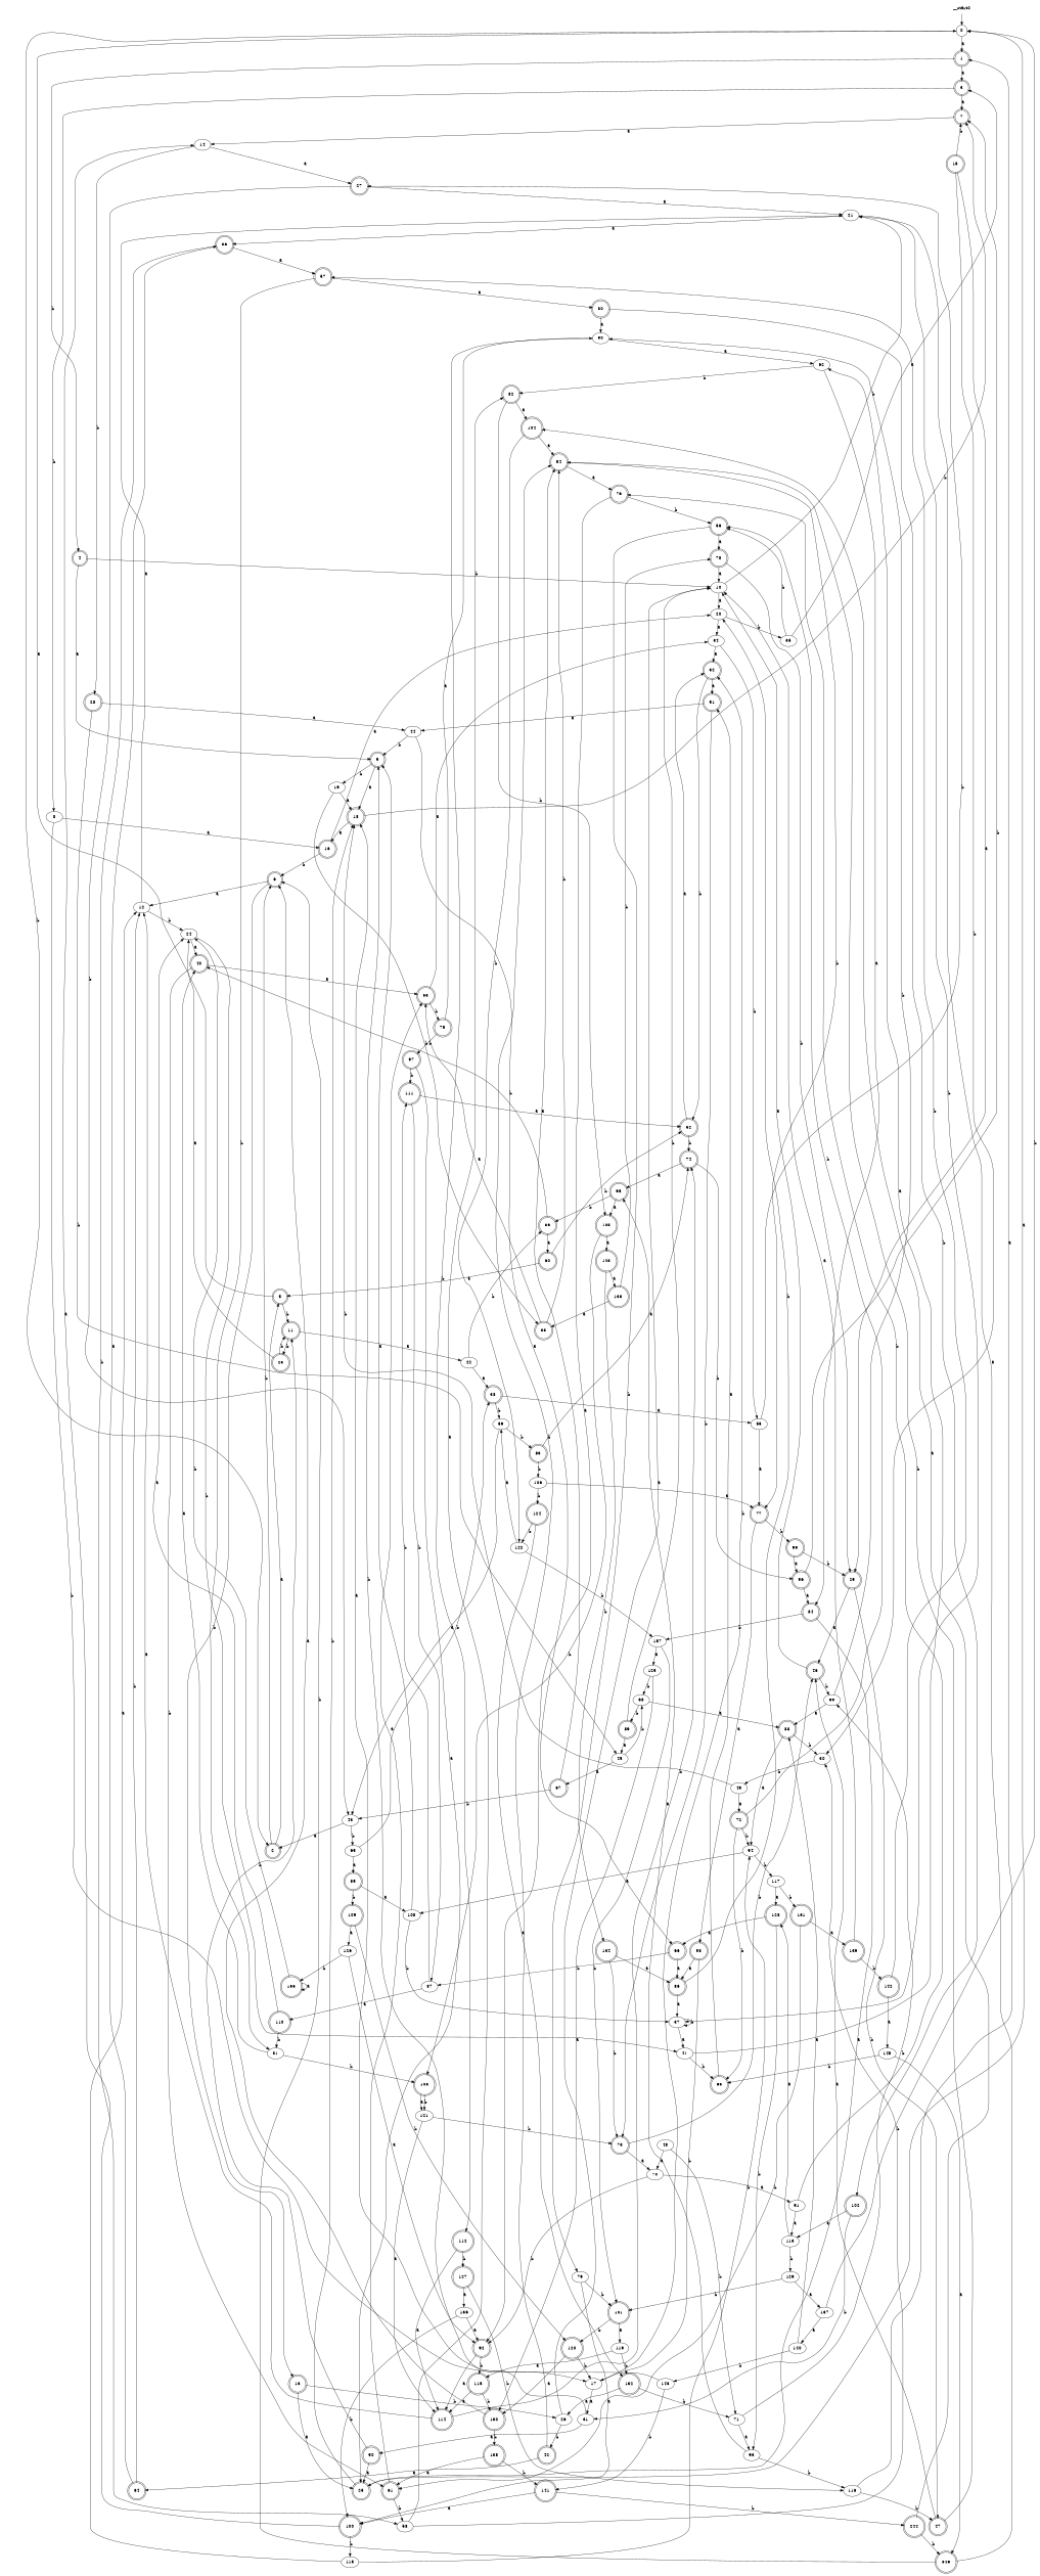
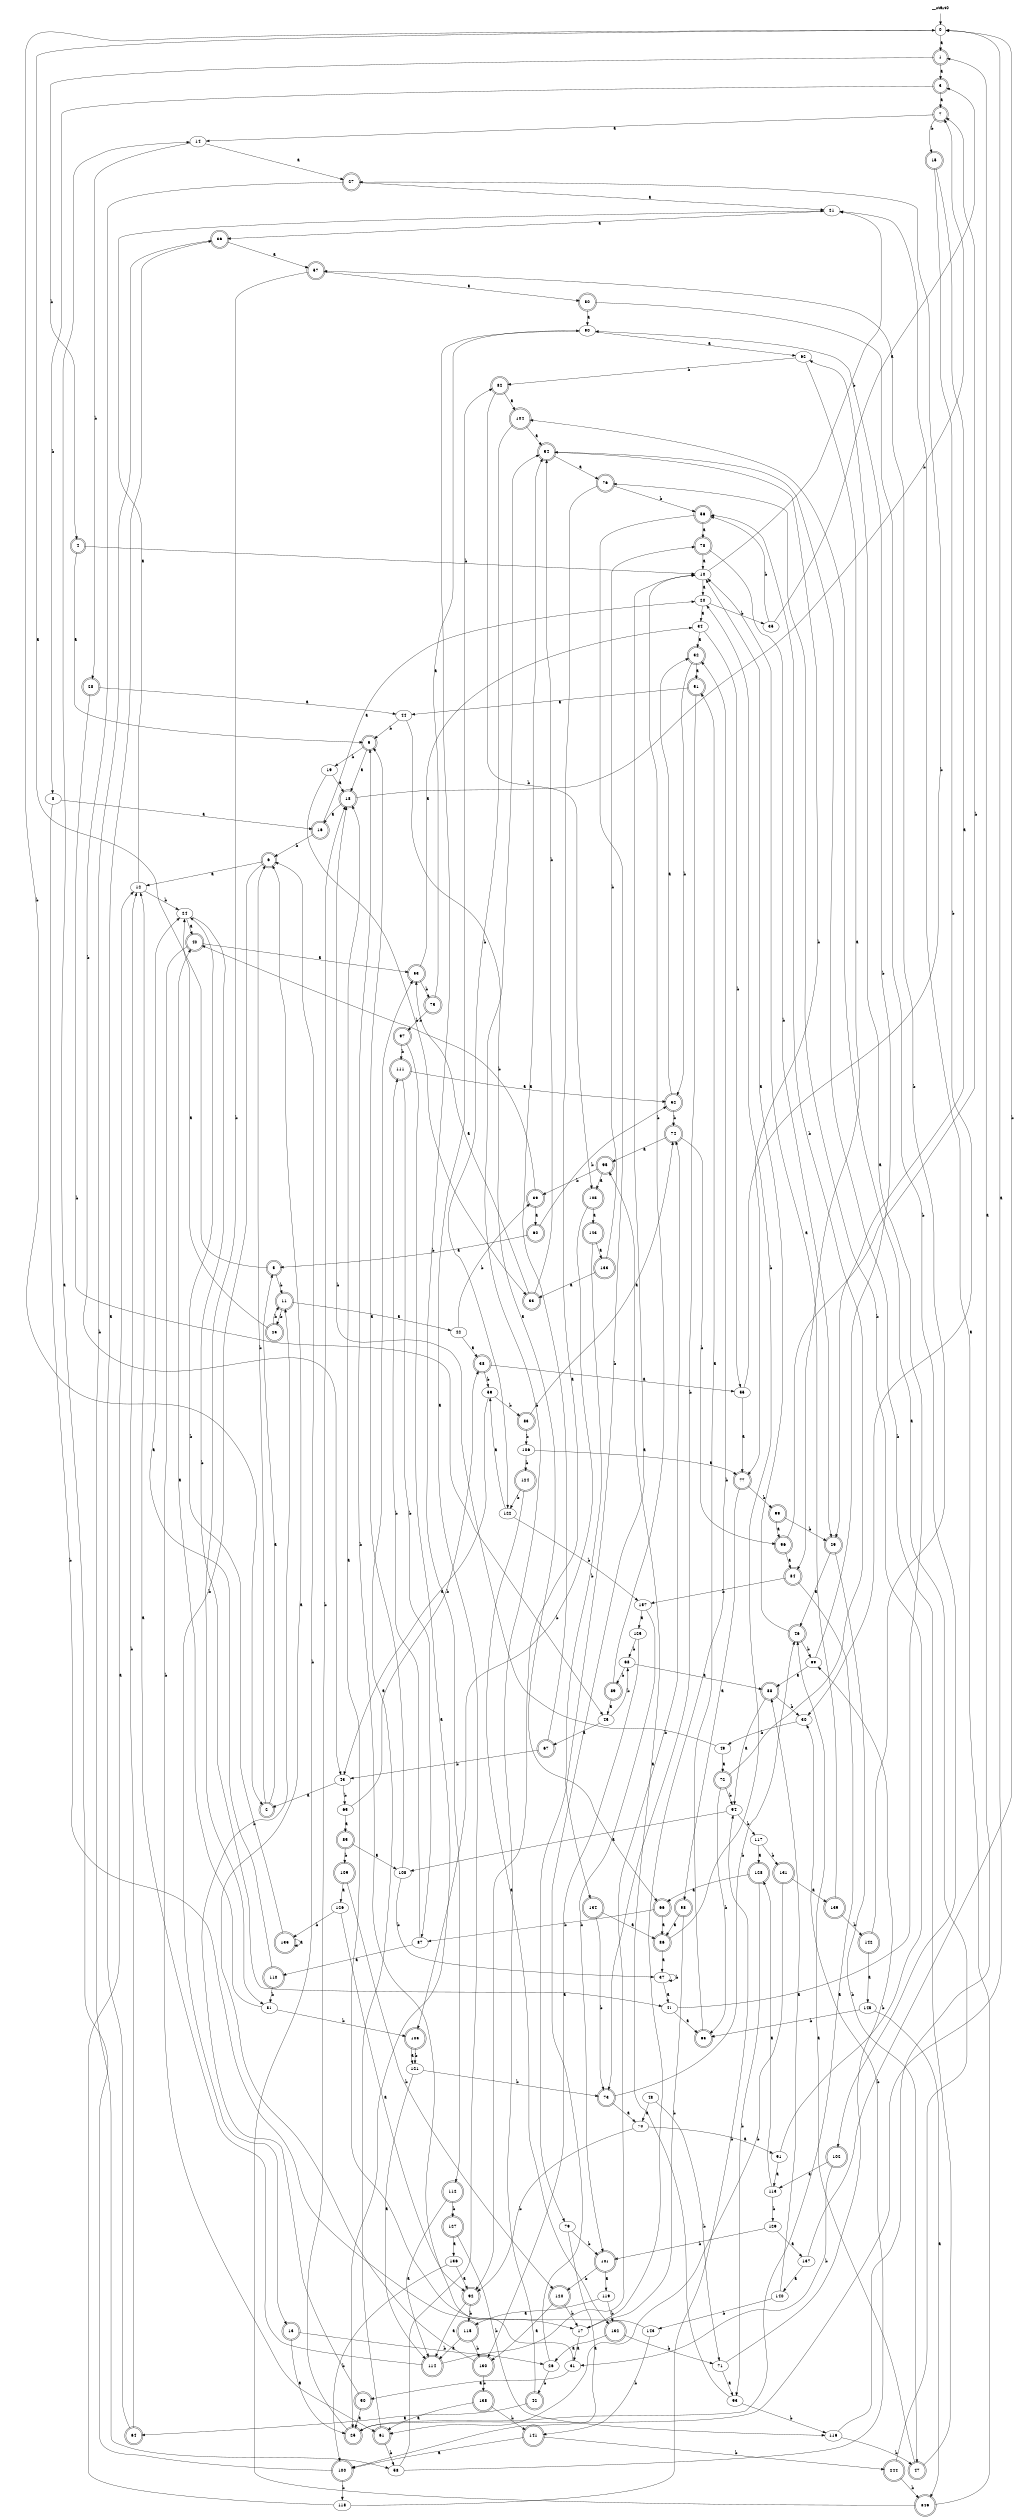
  digraph {
    node [shape=doublecircle]
    __start0 [shape=none]
    0 [shape=circle]
    1
    2
    3
    4
    5
    6
    7
    8 [shape=""]
    9
    10 [shape=""]
    11
    12 [shape=""]
    13
    14 [shape=""]
    15
    16
    17 [shape=""]
    18
    19 [shape=""]
    20 [shape=""]
    21 [shape=""]
    22 [shape=""]
    23
    24 [shape=""]
    25
    26 [shape=""]
    27
    28
    29
    30 [shape=""]
    31 [shape=""]
    32
    33
    34 [shape=""]
    35 [shape=""]
    36
    37 [shape=""]
    38
    39
    40
    41 [shape=""]
    42
    43 [shape=""]
    44 [shape=""]
    45 [shape=""]
    46
    47
    49 [shape=""]
    50
    51
    52
    53
    54
    55 [shape=""]
    56
    57
    58 [shape=""]
    59 [shape=""]
    60
    61
    62 [shape=""]
    63
    64
    65 [shape=""]
    66
    67
    68 [shape=""]
    69 [shape=""]
    48 [shape=""]
    70 [shape=""]
    71 [shape=""]
    72
    73
    74
    75
    76
    77
    78
    79 [shape=""]
    80
    81 [shape=""]
    82
    83
    84
    85
    86
    87 [shape=""]
    88
    89
    90 [shape=""]
    91 [shape=""]
    92
    93 [shape=""]
    94 [shape=""]
    95
    96
    97
    98
    99
    100
    101
    102
    103
    104
    105
    106 [shape=""]
    n109 [label=157 shape=""]
    108 [shape=""]
    109
    110
    111
    112
    113 [shape=""]
    114
    115
    116 [shape=""]
    117 [shape=""]
    118 [shape=""]
    119 [shape=""]
    120
    121 [shape=""]
    122 [shape=""]
    123
    124
    125 [shape=""]
    126 [shape=""]
    127
    128
    129 [shape=""]
    130
    131
    132
    133
    134
    135
    136 [shape=""]
    137 [shape=""]
    138
    139
    140 [shape=""]
    141
    142
    143 [shape=""]
    n146 [label=244]
    145 [shape=""]
    n148 [label=846]
    __start0 -> 0
    0 -> 1 [label=a]
    0 -> 2 [label=b]
    1 -> 3 [label=a]
    1 -> 4 [label=b]
    2 -> 5 [label=a]
    2 -> 6 [label=b]
    3 -> 7 [label=a]
    3 -> 8 [label=b]
    4 -> 9 [label=a]
    4 -> 10 [label=b]
    5 -> 0 [label=a]
    5 -> 11 [label=b]
    6 -> 12 [label=a]
    6 -> 13 [label=b]
    7 -> 14 [label=a]
-   15 -> 7 [label=b]
+   7 -> 15 [label=b]
    8 -> 16 [label=a]
    8 -> 17 [label=b]
    9 -> 18 [label=a]
    9 -> 19 [label=b]
    10 -> 20 [label=a]
    10 -> 21 [label=b]
    11 -> 22 [label=a]
    11 -> 23 [label=b]
    12 -> 21 [label=a]
    12 -> 24 [label=b]
    13 -> 25 [label=a]
    13 -> 26 [label=b]
    14 -> 27 [label=a]
    14 -> 28 [label=b]
    15 -> 29 [label=a]
    15 -> 30 [label=b]
    16 -> 6 [label=b]
    16 -> 20 [label=a]
    17 -> 31 [label=a]
    17 -> 32 [label=b]
    18 -> 7 [label=b]
    18 -> 16 [label=a]
    19 -> 18 [label=a]
    19 -> 33 [label=b]
    20 -> 34 [label=a]
    20 -> 35 [label=b]
    21 -> 36 [label=a]
-   21 -> 37 [label=b]
    22 -> 38 [label=a]
    22 -> 39 [label=b]
    23 -> 11 [label=b]
    23 -> 24 [label=a]
    24 -> 40 [label=a]
    24 -> 41 [label=b]
    25 -> 0 [label=a]
    25 -> 18 [label=b]
    26 -> 10 [label=a]
    26 -> 42 [label=b]
    27 -> 21 [label=a]
    27 -> 43 [label=b]
    28 -> 44 [label=a]
    28 -> 45 [label=b]
    29 -> 46 [label=a]
    29 -> 47 [label=b]
    30 -> 49 [label=b]
    31 -> 9 [label=b]
    31 -> 50 [label=a]
    32 -> 51 [label=a]
    32 -> 52 [label=b]
    33 -> 53 [label=a]
    33 -> 54 [label=b]
    34 -> 32 [label=a]
    34 -> 55 [label=b]
    35 -> 3 [label=a]
    35 -> 56 [label=b]
    36 -> 57 [label=a]
    36 -> 58 [label=b]
    37 -> 37 [label=b]
    37 -> 41 [label=a]
    38 -> 55 [label=a]
    38 -> 59 [label=b]
    39 -> 40 [label=b]
    39 -> 60 [label=a]
    40 -> 53 [label=a]
    40 -> 61 [label=b]
    41 -> 62 [label=a]
-   41 -> 63 [label=b]
+   41 -> 63 [label=a]
    42 -> 54 [label=b]
    42 -> 64 [label=a]
    43 -> 2 [label=a]
    43 -> 65 [label=b]
    44 -> 9 [label=b]
    44 -> 66 [label=a]
    45 -> 67 [label=a]
    45 -> 68 [label=b]
    46 -> 10 [label=a]
    46 -> 69 [label=b]
    47 -> 46 [label=a]
    47 -> 54 [label=b]
    49 -> 18 [label=b]
    49 -> 72 [label=a]
    50 -> 11 [label=b]
    50 -> 25 [label=a]
    51 -> 44 [label=a]
    51 -> 73 [label=b]
    52 -> 32 [label=a]
    52 -> 74 [label=b]
    53 -> 34 [label=a]
    53 -> 75 [label=b]
    54 -> 76 [label=a]
    54 -> 77 [label=b]
    55 -> 27 [label=b]
    55 -> 77 [label=a]
    56 -> 78 [label=a]
    56 -> 79 [label=b]
    57 -> 80 [label=a]
    57 -> 81 [label=b]
    58 -> 30 [label=b]
    58 -> 82 [label=a]
    59 -> 43 [label=a]
    59 -> 83 [label=b]
    60 -> 5 [label=a]
    60 -> 52 [label=b]
    61 -> 53 [label=a]
    61 -> 58 [label=b]
    62 -> 82 [label=b]
    62 -> 84 [label=a]
    63 -> 51 [label=a]
    64 -> 12 [label=b]
    64 -> 36 [label=a]
    65 -> 38 [label=b]
    65 -> 85 [label=a]
    66 -> 86 [label=a]
    66 -> 87 [label=b]
    67 -> 43 [label=b]
    67 -> 54 [label=a]
    68 -> 88 [label=a]
    68 -> 89 [label=b]
    69 -> 88 [label=a]
    69 -> 90 [label=b]
    48 -> 70 [label=a]
    48 -> 71 [label=b]
    70 -> 91 [label=a]
    70 -> 92 [label=b]
    71 -> 69 [label=b]
    71 -> 93 [label=a]
    72 -> 56 [label=b]
    72 -> 63 [label=b]
    72 -> 94 [label=b]
    73 -> 46 [label=b]
    73 -> 70 [label=a]
    74 -> 95 [label=a]
    74 -> 96 [label=b]
    75 -> 90 [label=a]
    75 -> 97 [label=b]
    76 -> 56 [label=b]
    76 -> 92 [label=a]
    77 -> 98 [label=a]
    77 -> 99 [label=b]
    78 -> 10 [label=a]
    78 -> 29 [label=b]
    79 -> 100 [label=a]
    79 -> 101 [label=b]
    80 -> 90 [label=a]
    80 -> 102 [label=b]
    81 -> 40 [label=a]
    81 -> 103 [label=b]
    82 -> 104 [label=a]
    82 -> 105 [label=b]
    83 -> 74 [label=a]
    83 -> 106 [label=b]
    84 -> 25 [label=a]
    84 -> n109 [label=b]
    85 -> 108 [label=a]
    85 -> 109 [label=b]
    86 -> 20 [label=b]
    86 -> 37 [label=a]
    87 -> 110 [label=a]
    87 -> 111 [label=b]
    88 -> 30 [label=b]
    88 -> 94 [label=a]
    89 -> 10 [label=b]
    89 -> 45 [label=a]
    90 -> 62 [label=a]
    90 -> 112 [label=b]
    91 -> 76 [label=b]
    91 -> 113 [label=a]
    92 -> 114 [label=a]
    92 -> 115 [label=b]
    93 -> 95 [label=a]
    93 -> 116 [label=b]
    94 -> 108 [label=a]
    94 -> 117 [label=b]
    95 -> 39 [label=b]
    95 -> 105 [label=a]
    96 -> 7 [label=b]
    96 -> 84 [label=a]
    97 -> 25 [label=a]
    97 -> 111 [label=b]
    98 -> 17 [label=b]
    98 -> 86 [label=a]
    99 -> 29 [label=b]
    99 -> 96 [label=a]
    100 -> 14 [label=a]
    100 -> 118 [label=b]
    101 -> 119 [label=a]
    101 -> 120 [label=b]
    102 -> 31 [label=b]
    102 -> 113 [label=a]
    103 -> 121 [label=a]
    103 -> 121 [label=b]
    104 -> 54 [label=a]
    104 -> 122 [label=b]
    105 -> 103 [label=b]
    105 -> 123 [label=a]
    106 -> 77 [label=a]
    106 -> 124 [label=b]
    n109 -> 101 [label=b]
    n109 -> 125 [label=a]
    108 -> 9 [label=a]
    108 -> 37 [label=b]
    109 -> 120 [label=b]
    109 -> 126 [label=a]
    110 -> 24 [label=a]
    110 -> 81 [label=b]
    111 -> 52 [label=a]
    111 -> 87 [label=b]
    112 -> 114 [label=a]
    112 -> 127 [label=b]
    113 -> 128 [label=a]
    113 -> 129 [label=b]
    114 -> 12 [label=a]
    114 -> 74 [label=b]
    115 -> 114 [label=a]
    115 -> 130 [label=b]
    116 -> 1 [label=a]
    116 -> 47 [label=b]
    117 -> 128 [label=a]
    117 -> 131 [label=b]
    118 -> 12 [label=a]
    118 -> 94 [label=b]
    119 -> 115 [label=a]
    119 -> 132 [label=b]
    120 -> 17 [label=b]
    120 -> 130 [label=a]
    121 -> 73 [label=b]
    121 -> 114 [label=a]
    122 -> 59 [label=a]
    122 -> n109 [label=b]
    123 -> 133 [label=a]
    123 -> 134 [label=b]
    124 -> 122 [label=b]
    124 -> 132 [label=a]
    125 -> 68 [label=b]
    125 -> 130 [label=a]
    126 -> 92 [label=a]
    126 -> 135 [label=b]
    127 -> 116 [label=b]
    127 -> 136 [label=a]
    128 -> 66 [label=a]
    128 -> 93 [label=b]
    129 -> 101 [label=b]
    129 -> 137 [label=a]
    130 -> 6 [label=a]
    130 -> 138 [label=b]
    131 -> 61 [label=b]
    131 -> 139 [label=a]
    132 -> 26 [label=a]
    132 -> 71 [label=b]
    133 -> 33 [label=a]
    133 -> 78 [label=b]
    134 -> 73 [label=b]
    134 -> 86 [label=a]
    135 -> 24 [label=b]
    135 -> 135 [label=a]
    136 -> 92 [label=a]
    136 -> 100 [label=b]
    137 -> 0 [label=b]
    137 -> 140 [label=a]
    138 -> 61 [label=a]
    138 -> 141 [label=b]
    139 -> 10 [label=a]
    139 -> 142 [label=b]
    140 -> 88 [label=a]
    140 -> 143 [label=b]
    141 -> 100 [label=a]
    141 -> n146 [label=b]
    142 -> 57 [label=b]
    142 -> 145 [label=a]
    143 -> 18 [label=a]
    143 -> 141 [label=b]
    n146 -> 104 [label=a]
    n146 -> n148 [label=b]
    145 -> 63 [label=b]
    145 -> n148 [label=a]
    n148 -> 6 [label=b]
    n148 -> 21 [label=a]
  }
